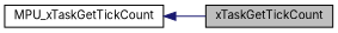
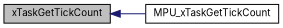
  digraph {
    rankdir=LR
    fontname=Inter
    node [color=black fontname=Inter fontsize=10 shape=record style=filled]
    n1 [fillcolor=grey75 fontcolor=black height=0.2 label=xTaskGetTickCount width=0.4]
    n2 [fillcolor=white height=0.2 label=MPU_xTaskGetTickCount width=0.4]
-   n2 -> n1 [color=midnightblue dir=back fontname=Inter fontsize=10 labelfontname=Helvetica labelfontsize=10 style=solid]
+   n1 -> n2 [color=midnightblue dir=back fontname=Inter fontsize=10 labelfontname=Helvetica labelfontsize=10 style=solid]
  }
